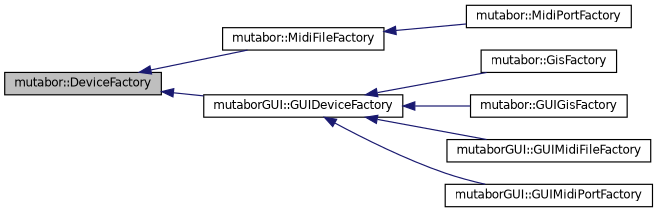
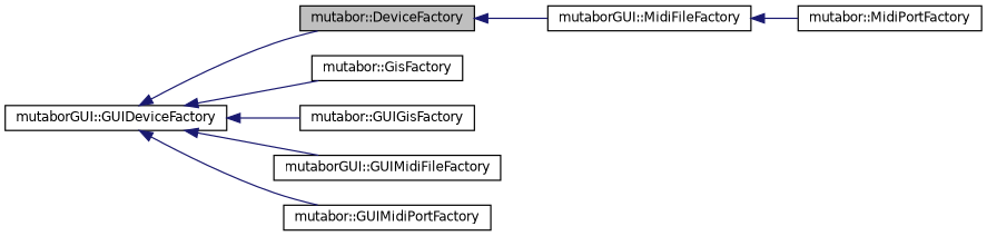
  digraph {
    fontname="DejaVu Sans"
    rankdir=LR
    node [color=black fillcolor=white fontname="DejaVu Sans" fontsize=10 shape=record style=filled]
    edge [color=midnightblue dir=back fontname="DejaVu Sans" fontsize=10 labelfontname=Sans labelfontsize=10 style=solid]
    n1 [fillcolor=grey75 fontcolor=black height=0.2 label="mutabor::DeviceFactory" width=0.4]
-   n2 [height=0.2 label="mutabor::MidiFileFactory" width=0.4]
+   n2 [height=0.2 label="mutaborGUI::MidiFileFactory" width=0.4]
    n3 [height=0.2 label="mutaborGUI::GUIDeviceFactory" width=0.4]
    n4 [height=0.2 label="mutabor::GisFactory" width=0.4]
    n5 [height=0.2 label="mutabor::MidiPortFactory" width=0.4]
    n6 [height=0.2 label="mutabor::GUIGisFactory" width=0.4]
    n7 [height=0.2 label="mutaborGUI::GUIMidiFileFactory" width=0.4]
-   n8 [height=0.2 label="mutaborGUI::GUIMidiPortFactory" width=0.4]
+   n8 [height=0.2 label="mutabor::GUIMidiPortFactory" width=0.4]
    n1 -> n2
-   n1 -> n3
+   n3 -> n1
    n2 -> n5
    n3 -> n4
    n3 -> n6
    n3 -> n7
    n3 -> n8
  }
